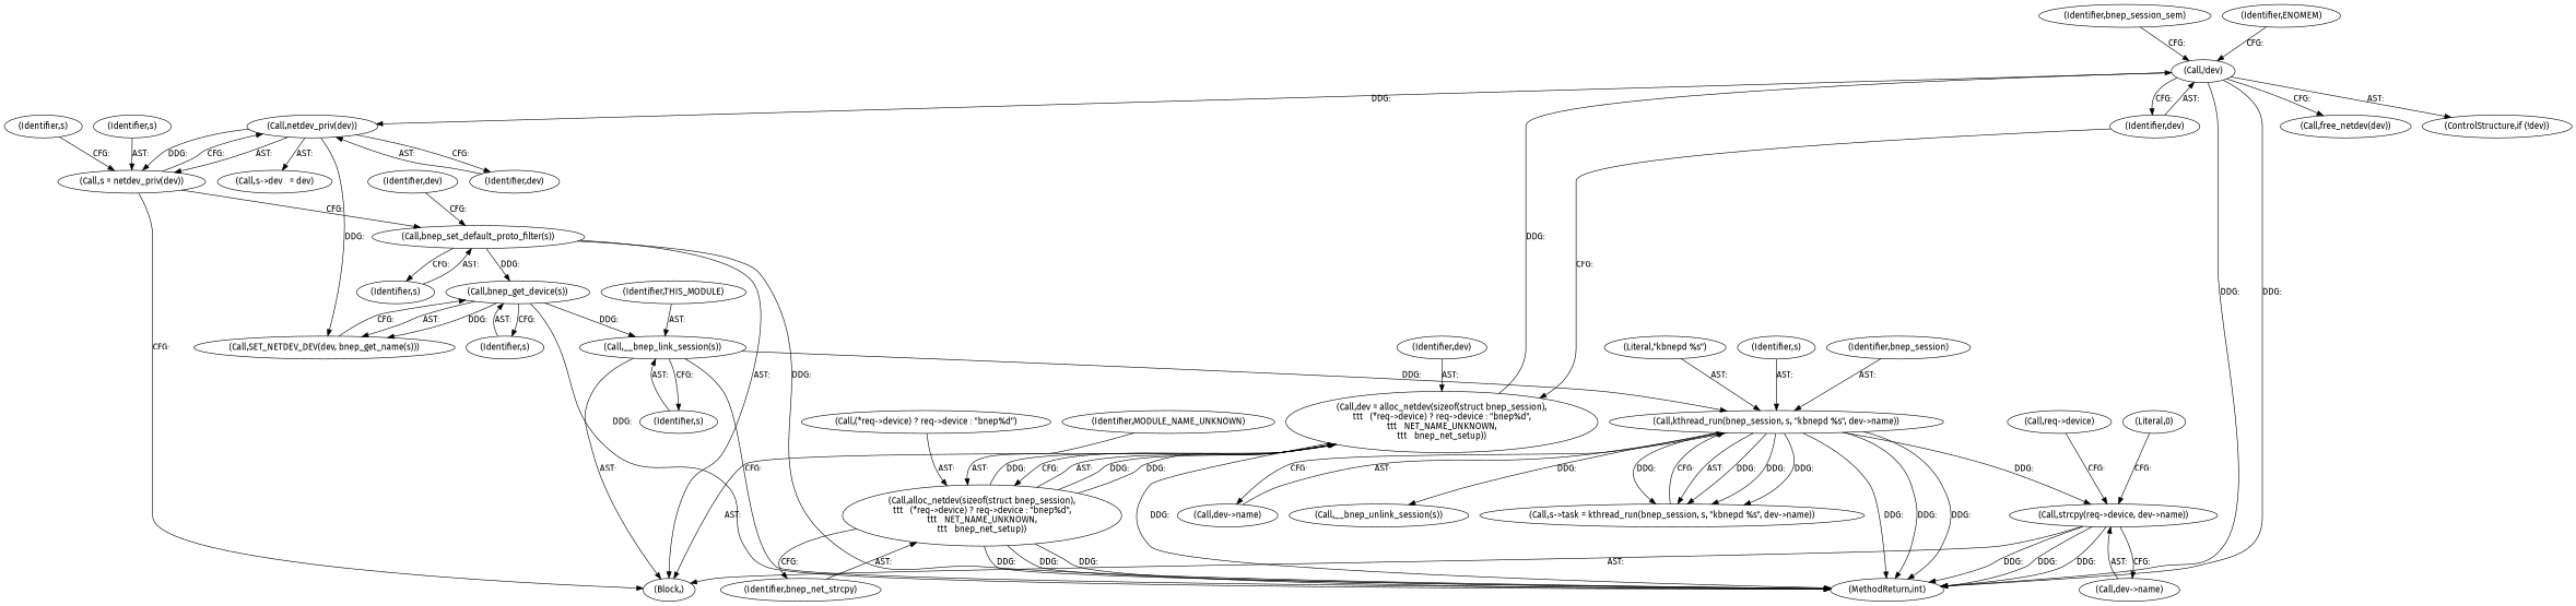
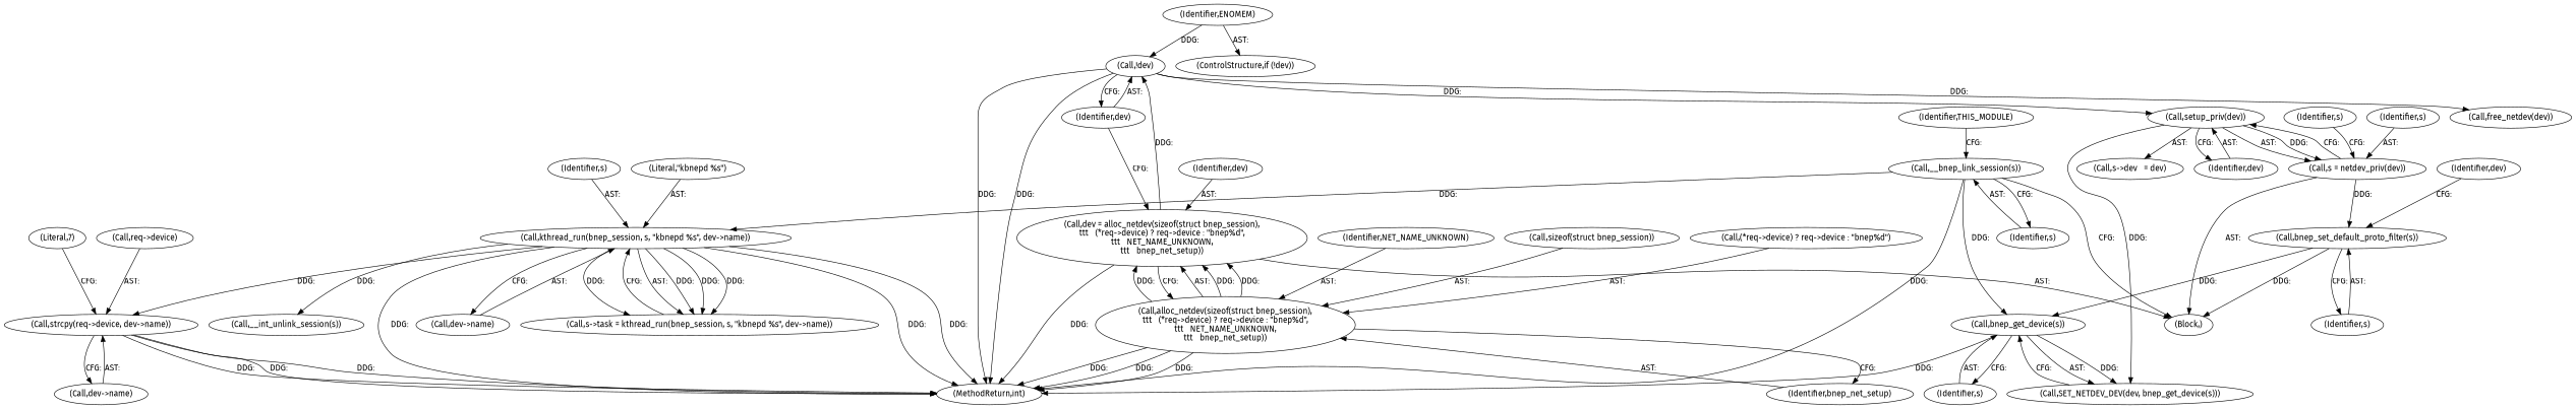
  digraph {
    fontname="Fira Sans"
    node [fontname="Fira Sans"]
    edge [fontname="Fira Sans"]
    n1 [label="(Call,strcpy(req->device, dev->name))"]
    n2 [label="(Block,)"]
    n3 [label="(Call,dev->name)"]
    n4 [label="(MethodReturn,int)"]
    n5 [label="(Call,kthread_run(bnep_session, s, \"kbnepd %s\", dev->name))"]
    n6 [label="(Call,s->task = kthread_run(bnep_session, s, \"kbnepd %s\", dev->name))"]
    n7 [label="(Call,dev->name)"]
-   n8 [label="(Call,__bnep_unlink_session(s))"]
+   n8 [label="(Call,__int_unlink_session(s))"]
    n9 [label="(Call,__bnep_link_session(s))"]
    n10 [label="(Identifier,s)"]
    n11 [label="(Call,bnep_get_device(s))"]
    n12 [label="(Identifier,s)"]
-   n13 [label="(Call,SET_NETDEV_DEV(dev, bnep_get_name(s)))"]
+   n13 [label="(Call,SET_NETDEV_DEV(dev, bnep_get_device(s)))"]
    n14 [label="(Call,bnep_set_default_proto_filter(s))"]
    n15 [label="(Identifier,s)"]
    n16 [label="(Call,s = netdev_priv(dev))"]
-   n17 [label="(Call,netdev_priv(dev))"]
+   n17 [label="(Call,setup_priv(dev))"]
    n18 [label="(Identifier,dev)"]
    n19 [label="(Call,s->dev   = dev)"]
    n20 [label="(Call,!dev)"]
    n21 [label="(Call,free_netdev(dev))"]
    n22 [label="(Identifier,dev)"]
    n23 [label="(ControlStructure,if (!dev))"]
    n24 [label="(Call,dev = alloc_netdev(sizeof(struct bnep_session),\n\t\t\t   (*req->device) ? req->device : \"bnep%d\",\n\t\t\t   NET_NAME_UNKNOWN,\n\t\t\t   bnep_net_setup))"]
    n25 [label="(Call,alloc_netdev(sizeof(struct bnep_session),\n\t\t\t   (*req->device) ? req->device : \"bnep%d\",\n\t\t\t   NET_NAME_UNKNOWN,\n\t\t\t   bnep_net_setup))"]
-   n26 [label="(Identifier,bnep_net_strcpy)"]
+   n26 [label="(Identifier,bnep_net_setup)"]
    n27 [label="(Identifier,dev)"]
-   n28 [label="(Literal,0)"]
+   n28 [label="(Literal,7)"]
    n29 [label="(Identifier,THIS_MODULE)"]
    n30 [label="(Call,(*req->device) ? req->device : \"bnep%d\")"]
    n31 [label="(Call,req->device)"]
-   n32 [label="(Identifier,MODULE_NAME_UNKNOWN)"]
+   n32 [label="(Identifier,NET_NAME_UNKNOWN)"]
    n33 [label="(Literal,\"kbnepd %s\")"]
    n34 [label="(Identifier,s)"]
    n35 [label="(Identifier,s)"]
-   n36 [label="(Identifier,bnep_session_sem)"]
+   n37 [label="(Call,sizeof(struct bnep_session))"]
    n38 [label="(Identifier,ENOMEM)"]
-   n39 [label="(Identifier,bnep_session)"]
    n40 [label="(Identifier,dev)"]
    n41 [label="(Identifier,s)"]
-   n1 -> n2 [label="AST: "]
    n1 -> n3 [label="CFG: "]
    n1 -> n4 [label="DDG: "]
    n1 -> n4 [label="DDG: "]
    n1 -> n4 [label="DDG: "]
    n3 -> n1 [label="AST: "]
    n5 -> n1 [label="DDG: "]
    n5 -> n4 [label="DDG: "]
    n5 -> n4 [label="DDG: "]
    n5 -> n4 [label="DDG: "]
    n5 -> n6 [label="AST: "]
    n5 -> n6 [label="DDG: "]
    n5 -> n6 [label="DDG: "]
    n5 -> n6 [label="DDG: "]
    n5 -> n6 [label="DDG: "]
    n5 -> n7 [label="CFG: "]
    n5 -> n8 [label="DDG: "]
    n6 -> n5 [label="CFG: "]
    n7 -> n5 [label="AST: "]
-   n9 -> n2 [label="AST: "]
-   n9 -> n4 [label="CFG: "]
+   n9 -> n2 [label="CFG: "]
+   n9 -> n4 [label="DDG: "]
    n9 -> n5 [label="DDG: "]
    n9 -> n10 [label="CFG: "]
    n10 -> n9 [label="AST: "]
    n11 -> n4 [label="DDG: "]
-   n11 -> n9 [label="DDG: "]
+   n9 -> n11 [label="DDG: "]
    n11 -> n12 [label="CFG: "]
    n11 -> n13 [label="AST: "]
    n11 -> n13 [label="DDG: "]
    n12 -> n11 [label="AST: "]
    n13 -> n11 [label="CFG: "]
-   n14 -> n2 [label="AST: "]
-   n14 -> n4 [label="DDG: "]
+   n14 -> n2 [label="DDG: "]
    n14 -> n11 [label="DDG: "]
    n14 -> n15 [label="CFG: "]
    n15 -> n14 [label="AST: "]
-   n16 -> n2 [label="CFG: "]
-   n16 -> n14 [label="CFG: "]
+   n16 -> n2 [label="AST: "]
+   n16 -> n14 [label="DDG: "]
    n16 -> n17 [label="CFG: "]
    n17 -> n13 [label="DDG: "]
    n17 -> n16 [label="AST: "]
    n17 -> n16 [label="DDG: "]
    n17 -> n18 [label="CFG: "]
    n17 -> n19 [label="AST: "]
    n18 -> n17 [label="AST: "]
    n20 -> n4 [label="DDG: "]
    n20 -> n4 [label="DDG: "]
    n20 -> n17 [label="DDG: "]
-   n20 -> n21 [label="CFG: "]
+   n20 -> n21 [label="DDG: "]
    n20 -> n22 [label="CFG: "]
-   n20 -> n23 [label="AST: "]
+   n38 -> n23 [label="AST: "]
    n22 -> n20 [label="AST: "]
    n22 -> n24 [label="CFG: "]
    n24 -> n2 [label="AST: "]
    n24 -> n4 [label="DDG: "]
    n24 -> n20 [label="DDG: "]
    n24 -> n25 [label="CFG: "]
    n25 -> n4 [label="DDG: "]
    n25 -> n4 [label="DDG: "]
    n25 -> n4 [label="DDG: "]
    n25 -> n24 [label="AST: "]
    n25 -> n24 [label="DDG: "]
    n25 -> n24 [label="DDG: "]
    n25 -> n24 [label="DDG: "]
    n25 -> n26 [label="CFG: "]
    n26 -> n25 [label="AST: "]
    n27 -> n14 [label="CFG: "]
    n28 -> n1 [label="CFG: "]
-   n29 -> n9 [label="AST: "]
+   n29 -> n9 [label="CFG: "]
    n30 -> n25 [label="AST: "]
-   n31 -> n1 [label="CFG: "]
+   n31 -> n1 [label="AST: "]
    n32 -> n25 [label="AST: "]
    n33 -> n5 [label="AST: "]
    n34 -> n16 [label="AST: "]
    n35 -> n5 [label="AST: "]
-   n36 -> n20 [label="CFG: "]
-   n38 -> n20 [label="CFG: "]
-   n39 -> n5 [label="AST: "]
+   n37 -> n25 [label="AST: "]
+   n38 -> n20 [label="DDG: "]
    n40 -> n24 [label="AST: "]
    n41 -> n16 [label="CFG: "]
  }
